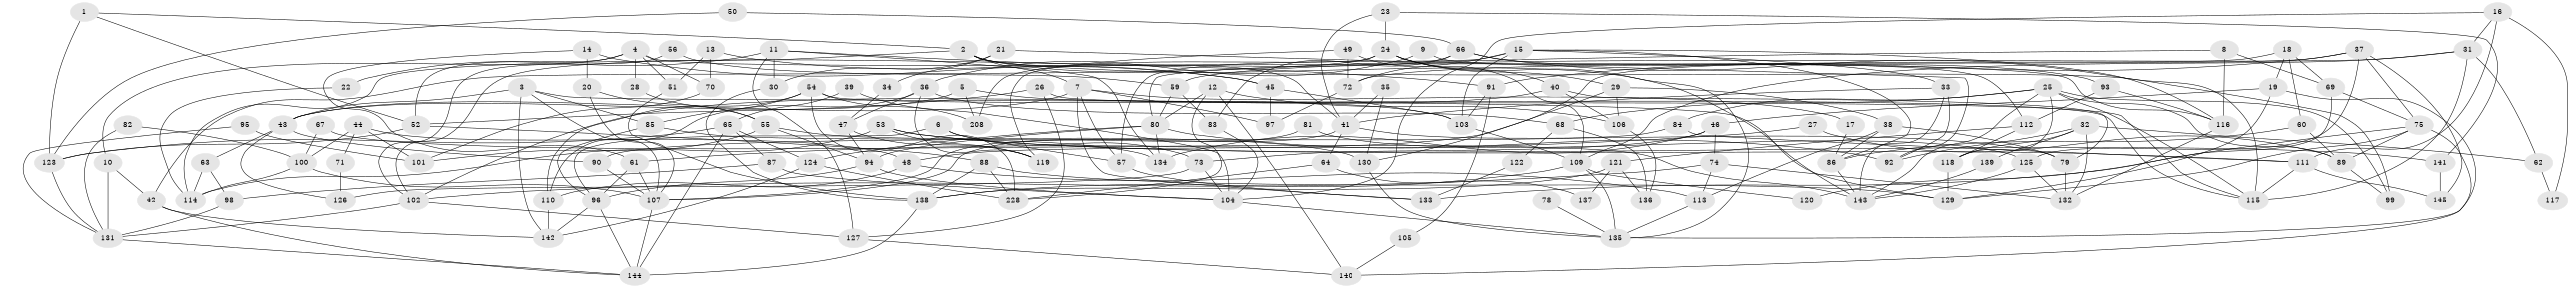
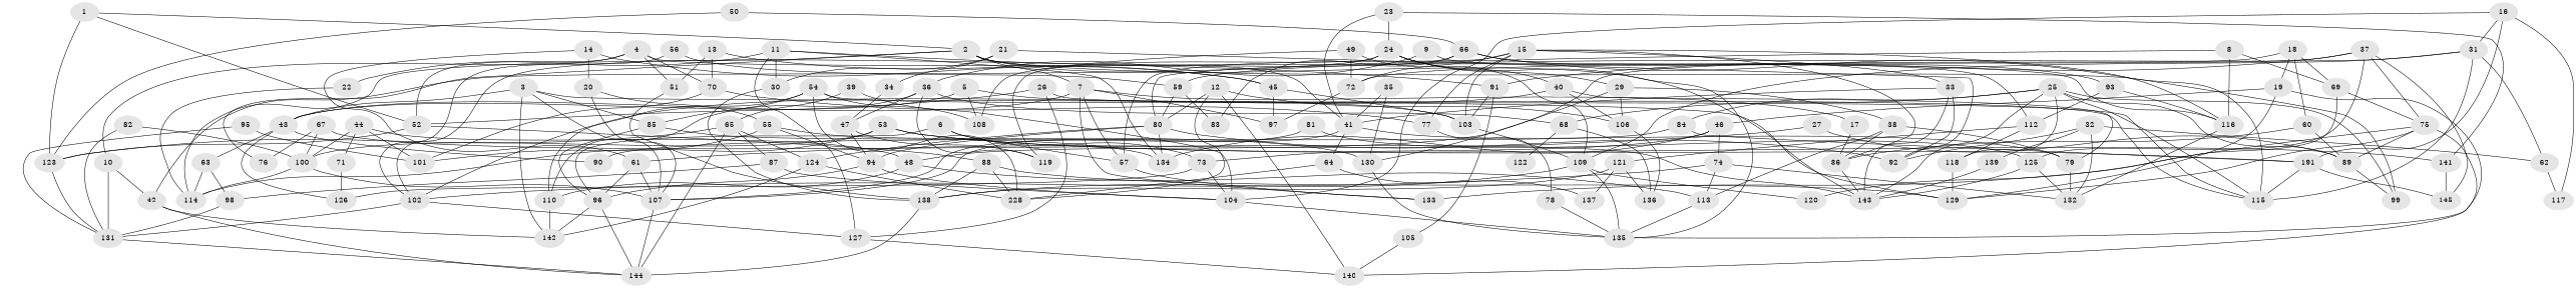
  graph {
    node [color=gray90 style=filled]
    1
    2
    52
    123
    7
    41
+   76
    99
    114
    143
    88
    131
    43
    57
    17
    97
    133
    107
    79
    64
    3
    85
    129
    142
    63
    90
    126
    96
    134
    144
    4
    10
-   28
    51
    70
    116
    42
    55
    138
+   77
    101
    132
    5
    103
-   108 [label=208]
+   108
    109
    6
    73
    104
    86
    8
    69
    80
    75
    120
    92
    94
    124
    9
    36
    112
    119
    68
    47
    110
    118
    121
    11
    22
    30
    91
    127
    105
    140
    12
    106
    n77 [label=228]
    136
    13
    45
    14
    20
    61
    15
    33
    72
    78
    16
    31
-   111
+   111 [label=191]
    117
    115
    59
    62
    135
    145
    18
    19
    60
    130
    46
    89
    74
    21
    34
    23
    24
    141
    29
    40
    38
    48
    102
    25
    84
    122
    26
    27
    113
    83
    32
    139
    35
    37
    125
    39
    65
    87
    137
    98
    44
    71
    100
    49
    50
    66
    93
    53
    54
    56
    67
    81
    82
    95
    1 -- 2
    1 -- 52
    1 -- 123
    2 -- 7
    2 -- 41
+   2 -- 76
    2 -- 99
    2 -- 114
    2 -- 143
    52 -- 123
    52 -- 88
    123 -- 131
    7 -- 43
    7 -- 57
    7 -- 17
    7 -- 97
    7 -- 133
    41 -- 107
    41 -- 79
    41 -- 64
    88 -- 129
    88 -- 138
    88 -- n77
    131 -- 144
    43 -- 63
    43 -- 90
    43 -- 126
    57 -- 133
    17 -- 86
    107 -- 144
    79 -- 132
    64 -- n77
    64 -- 137
    3 -- 43
    3 -- 107
    3 -- 85
    3 -- 129
    3 -- 142
    85 -- 96
    85 -- 134
    63 -- 114
    63 -- 98
-   90 -- 107
    96 -- 142
    96 -- 144
    4 -- 52
    4 -- 10
-   4 -- 28
    4 -- 51
    4 -- 70
    4 -- 116
    10 -- 131
    10 -- 42
-   28 -- 55
    51 -- 138
+   70 -- 77
    70 -- 101
    116 -- 132
    42 -- 142
    42 -- 144
    55 -- 101
    55 -- 94
    55 -- 130
    138 -- 144
+   77 -- 78
    5 -- 43
    5 -- 103
    5 -- 108
    103 -- 109
    109 -- 138
    109 -- 120
    109 -- 135
    6 -- 57
    6 -- 96
    6 -- 73
    73 -- 126
    73 -- 104
    104 -- 135
    86 -- 143
    8 -- 116
    8 -- 69
    8 -- 80
    69 -- 75
    69 -- 120
    80 -- 134
    80 -- 92
    80 -- 94
    80 -- 124
    75 -- 133
    75 -- 129
    75 -- 140
    75 -- 89
    94 -- 96
    94 -- 104
    124 -- 142
    124 -- n77
    9 -- 36
    9 -- 112
    36 -- 119
    36 -- 68
    36 -- 47
    36 -- 110
    112 -- 118
    112 -- 121
    68 -- 136
    68 -- 122
    47 -- 94
    47 -- 119
    110 -- 142
    118 -- 129
    121 -- 138
    121 -- 136
    121 -- 137
    11 -- 134
    11 -- 22
    11 -- 30
    11 -- 91
    11 -- 127
    22 -- 114
    30 -- 138
    91 -- 103
    91 -- 105
    127 -- 140
    105 -- 140
    12 -- 80
    12 -- 140
    12 -- 106
    12 -- n77
    106 -- 136
    13 -- 51
    13 -- 70
    13 -- 45
    45 -- 97
    45 -- 103
    14 -- 45
    14 -- 20
    14 -- 61
    20 -- 107
    20 -- 55
    61 -- 107
    61 -- 96
    15 -- 57
    15 -- 116
+   15 -- 77
    15 -- 103
    15 -- 86
    15 -- 33
    15 -- 72
    33 -- 41
    33 -- 143
    33 -- 92
    72 -- 97
    78 -- 135
    16 -- 104
    16 -- 31
    16 -- 111
    16 -- 117
    31 -- 109
    31 -- 115
    31 -- 59
    31 -- 62
    111 -- 115
    111 -- 145
    59 -- 80
    59 -- 83
    62 -- 117
    18 -- 69
    18 -- 19
    18 -- 60
    18 -- 130
    19 -- 129
    19 -- 135
    19 -- 46
    60 -- 86
    60 -- 89
    130 -- 135
    46 -- 134
    46 -- 73
    46 -- 74
    89 -- 99
    74 -- 132
    74 -- 102
    74 -- 113
    21 -- 92
    21 -- 30
    21 -- 34
    34 -- 47
    23 -- 41
    23 -- 24
    23 -- 141
    24 -- 42
    24 -- 119
    24 -- 135
    24 -- 29
    24 -- 40
    141 -- 145
    29 -- 106
    29 -- 38
    29 -- 48
    40 -- 79
    40 -- 106
    40 -- 102
    38 -- 79
    38 -- 86
    38 -- 113
    48 -- 110
    48 -- 113
    102 -- 131
    102 -- 127
    25 -- 99
    25 -- 143
    25 -- 68
    25 -- 118
    25 -- 115
    25 -- 89
    25 -- 84
    84 -- 90
    84 -- 111
-   122 -- 133
    26 -- 52
    26 -- 127
    26 -- 115
    27 -- 61
    27 -- 89
    113 -- 135
-   83 -- 104
    32 -- 132
    32 -- 92
-   32 -- 118
    32 -- 62
    32 -- 139
    139 -- 143
    35 -- 41
    35 -- 130
    37 -- 75
    37 -- 91
    37 -- 72
    37 -- 145
    37 -- 125
    125 -- 143
    125 -- 132
    39 -- 104
    39 -- 65
    65 -- 123
    65 -- 144
    65 -- 124
    65 -- 87
    87 -- 104
    87 -- 98
    98 -- 131
    44 -- 101
    44 -- 48
    44 -- 71
    44 -- 100
    71 -- 126
    100 -- 114
    100 -- 107
    49 -- 108
    49 -- 109
    49 -- 72
    50 -- 123
    50 -- 66
    66 -- 115
    66 -- 102
    66 -- 83
    66 -- 93
    93 -- 116
    93 -- 112
    53 -- 114
    53 -- 111
    53 -- 141
-   53 -- 119
+   53 -- 100
    54 -- 85
    54 -- 108
    54 -- 110
    54 -- n77
    54 -- 115
    56 -- 59
    56 -- 102
+   67 -- 76
    67 -- 143
    67 -- 100
    81 -- 107
    81 -- 125
    82 -- 131
    82 -- 100
    95 -- 131
    95 -- 101
  }
